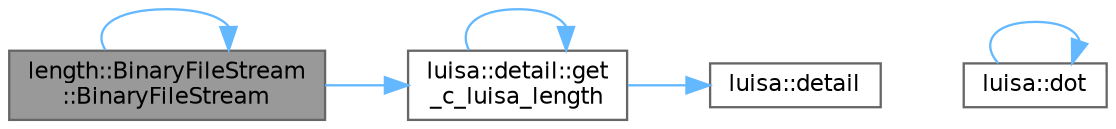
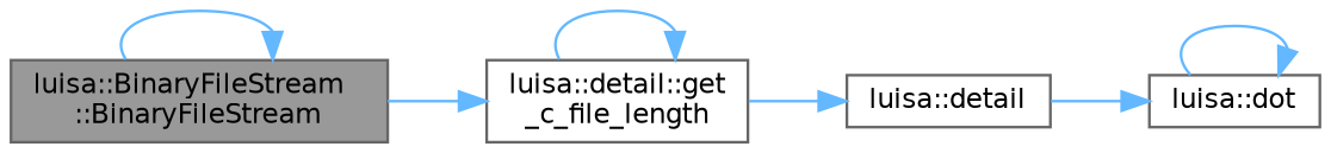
  digraph {
    rankdir=LR
    node [color=grey40 fillcolor=white fontname=Helvetica fontsize=10 shape=box style=filled]
    edge [color=steelblue1 fontname=Helvetica fontsize=10 labelfontname=Helvetica labelfontsize=10 style=solid]
-   n1 [color=gray40 fillcolor=grey60 fontcolor=black height=0.2 label="length::BinaryFileStream\l::BinaryFileStream" width=0.4]
-   n2 [height=0.2 label="luisa::detail::get\l_c_luisa_length" width=0.4]
+   n1 [color=gray40 fillcolor=grey60 fontcolor=black height=0.2 label="luisa::BinaryFileStream\l::BinaryFileStream" width=0.4]
+   n2 [height=0.2 label="luisa::detail::get\l_c_file_length" width=0.4]
    n3 [height=0.2 label="luisa::detail" width=0.4]
    n4 [height=0.2 label="luisa::dot" width=0.4]
    n1 -> n1
    n1 -> n2
    n2 -> n2
    n2 -> n3
+   n3 -> n4
    n4 -> n4
  }
